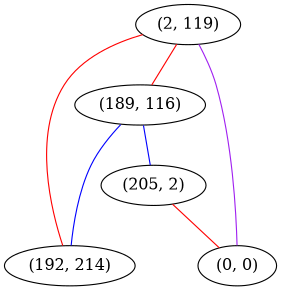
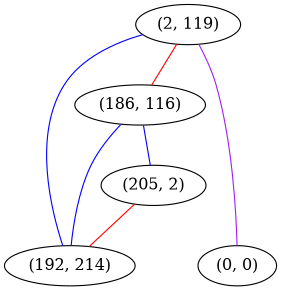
  graph {
    edge [color=blue weight=3]
    "(2, 119)"
-   "(189, 116)"
+   "(189, 116)" [label="(186, 116)"]
    "(0, 0)"
    n4 [label="(192, 214)"]
    n5 [label="(205, 2)"]
    "(2, 119)" -- "(189, 116)" [color=red weight=1]
    "(2, 119)" -- "(0, 0)" [color=purple weight=4]
-   "(2, 119)" -- n4 [color=red]
+   "(2, 119)" -- n4
    "(189, 116)" -- n4
    "(189, 116)" -- n5
-   n5 -- "(0, 0)" [color=red weight=1]
+   n5 -- n4 [color=red weight=1]
  }
